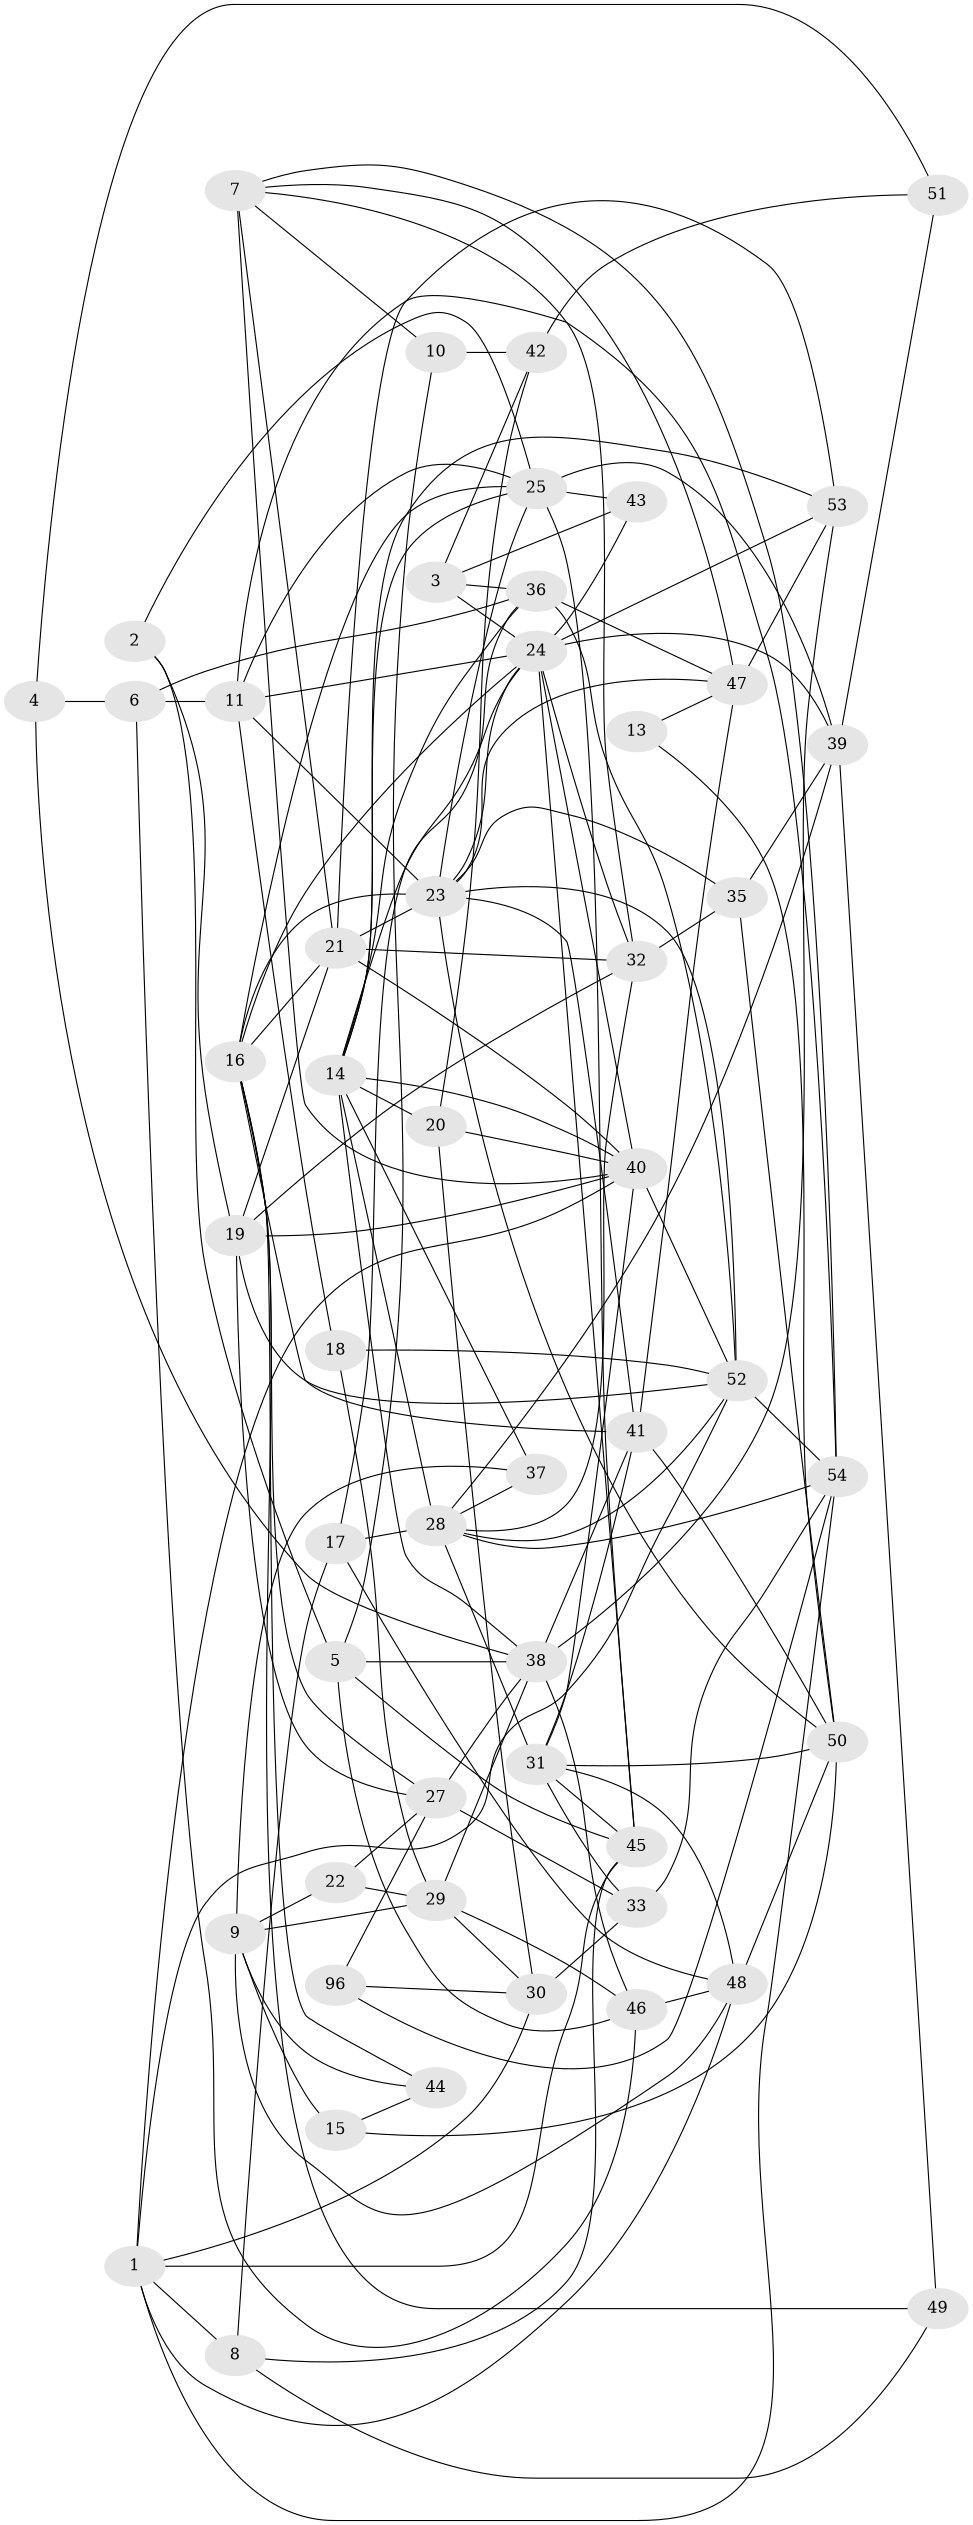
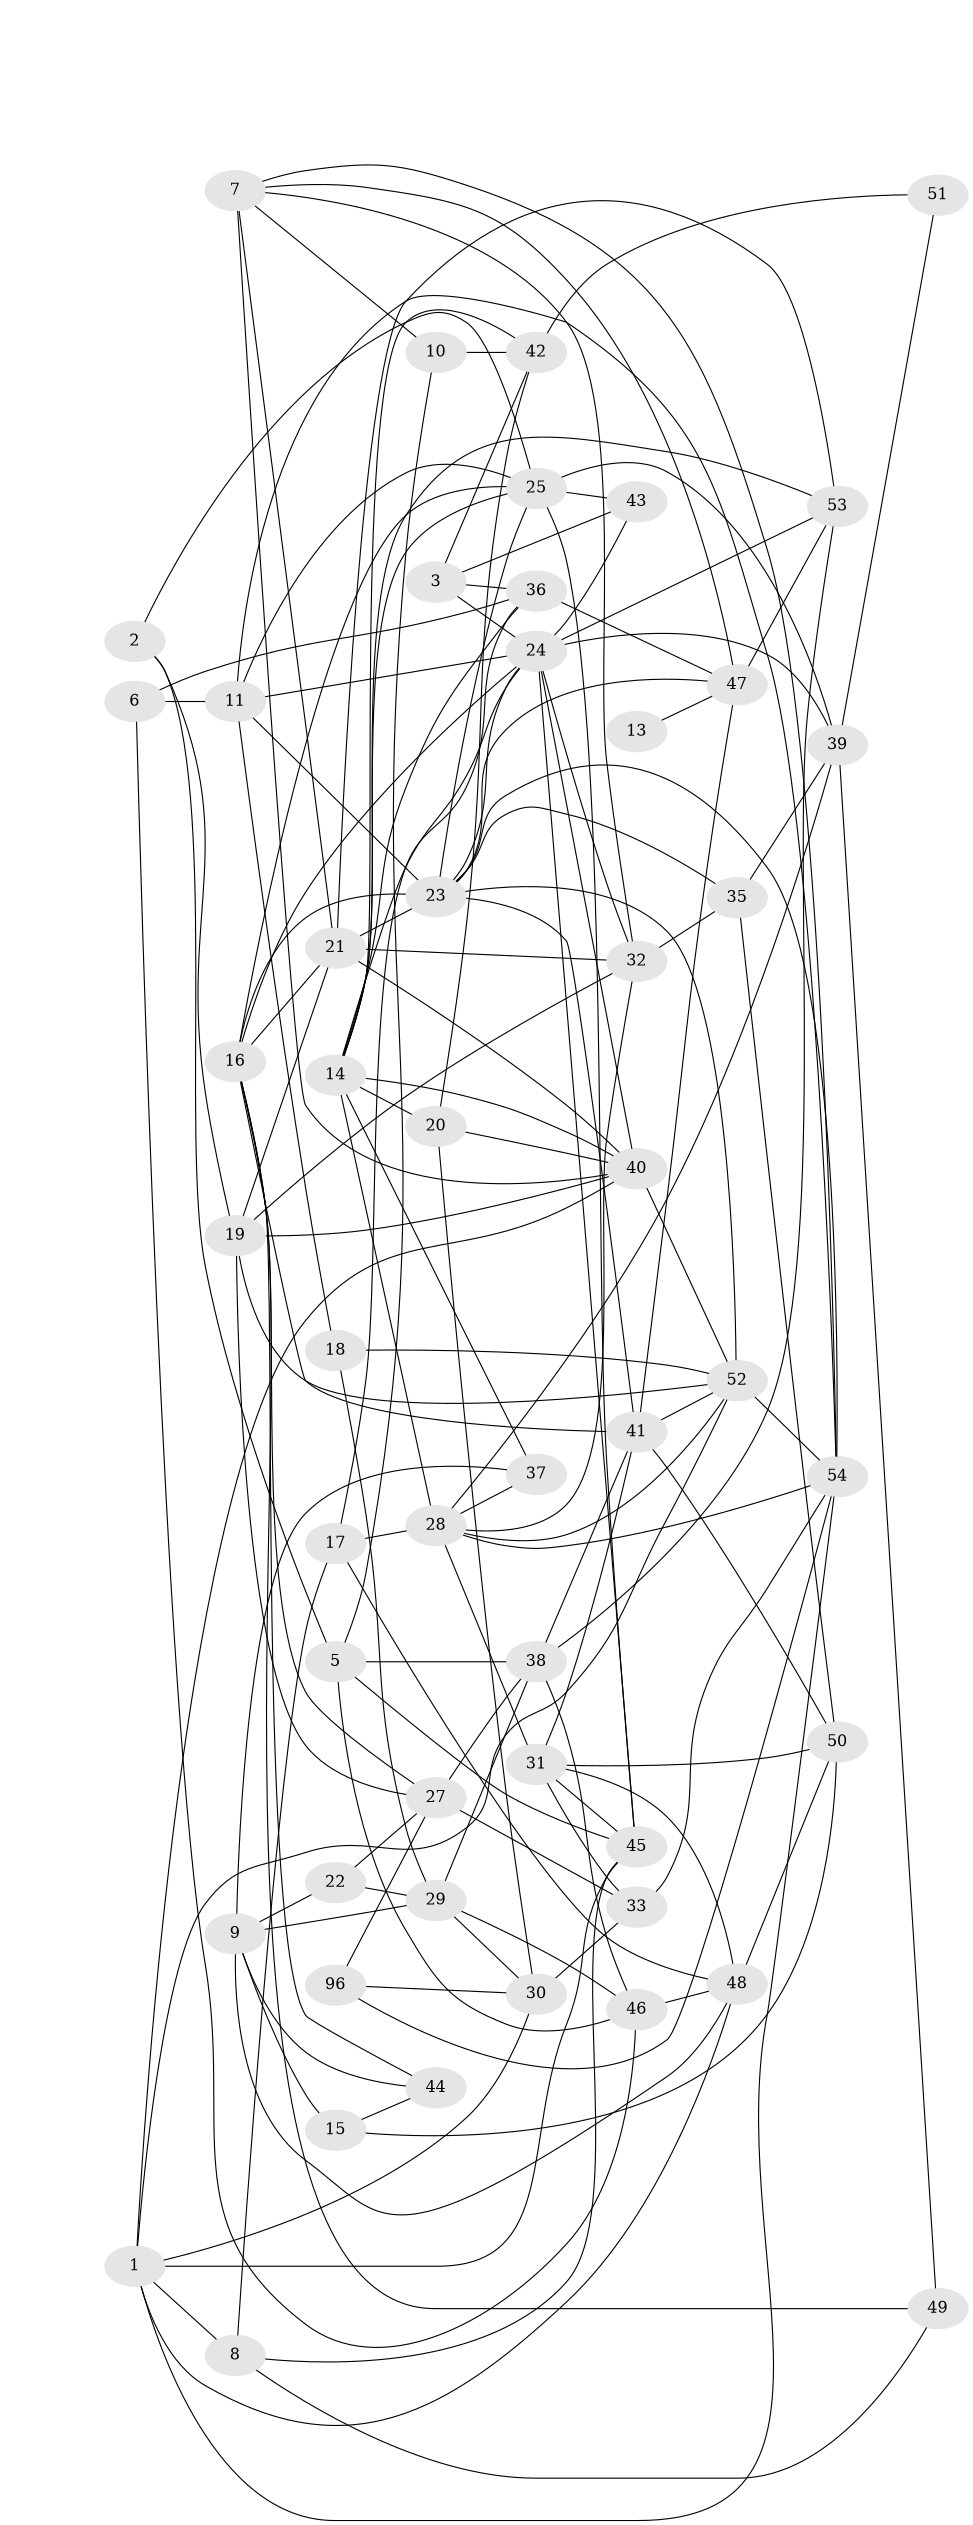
  graph {
    fontname="DejaVu Serif"
    rankdir=LR
    node [color=gray90 fontname="DejaVu Serif" style=filled]
    edge [fontname="DejaVu Serif" weight=1.0]
    1
    8
    30
    40
    45
    48
    52
    54
    17
    49
    33
    50
    2
    5
    19
    25
    38
    10
    46
    21
    32
    27
    43
    39
    3
    24
    36
    42
    53
    47
    51
-   4
    6
    11
    41
    18
    23
    7
    35
    28
    9
    15
    22
    29
    37
    44
    13
    14
    20
    31
    16
    n52 [label=96]
    1 -- 8
    1 -- 30
    1 -- 40
    1 -- 45 [weight=2.0]
    1 -- 48
    1 -- 52
    1 -- 54
    8 -- 45
    8 -- 17
    8 -- 49
    30 -- 33
    40 -- 52
    48 -- 50
    52 -- 54
    17 -- 48
    17 -- 36
    17 -- 28
    33 -- 54
    2 -- 5
    2 -- 19
    2 -- 25
    5 -- 45
    5 -- 38
    5 -- 10 [weight=2.0]
    5 -- 46 [weight=2.0]
    19 -- 40
    19 -- 52
    19 -- 21
    19 -- 32
    19 -- 27
    25 -- 45
    25 -- 43
    25 -- 39
    38 -- 46
    38 -- 53
    38 -- 41
    10 -- 42 [weight=2.0]
    46 -- 48
    21 -- 40
    21 -- 32
    21 -- 53
    21 -- 23
    32 -- 35
    27 -- 33
    27 -- 38
    39 -- 49
    39 -- 51
    3 -- 43
    3 -- 24
    3 -- 36
    3 -- 42
    24 -- 40
    24 -- 45
    24 -- 32
    24 -- 43
    24 -- 39
    24 -- 53
-   36 -- 52
+   41 -- 52
    36 -- 47
    42 -- 51
    47 -- 53
-   4 -- 38
-   4 -- 51
-   4 -- 6
    6 -- 46
    6 -- 36
    6 -- 11 [weight=2.0]
    11 -- 54
    11 -- 25
    11 -- 24
    11 -- 18
    11 -- 23
    41 -- 50
    41 -- 47
    18 -- 52
    18 -- 29
    23 -- 52
-   23 -- 50
+   23 -- 54
    23 -- 25 [weight=2.0]
    23 -- 24
    23 -- 47 [weight=2.0]
    23 -- 41
    23 -- 35
    7 -- 40 [weight=2.0]
    7 -- 54
    7 -- 10
    7 -- 21
    7 -- 32 [weight=2.0]
    7 -- 47
    35 -- 50
    35 -- 39
    28 -- 52
    28 -- 54
    28 -- 32
    28 -- 39
    28 -- 37
    28 -- 31
    9 -- 48
    9 -- 15
    9 -- 22
    9 -- 29 [weight=2.0]
    9 -- 37
    9 -- 44
    15 -- 50
    15 -- 44
    22 -- 27
    22 -- 29
    29 -- 30
    29 -- 38 [weight=3.0]
    29 -- 46
-   13 -- 50
    13 -- 47
    14 -- 40 [weight=2.0]
    14 -- 25
    14 -- 24
    14 -- 36
-   14 -- 38
+   14 -- 42
    14 -- 53
    14 -- 28
    14 -- 37
    14 -- 20
    20 -- 30
    20 -- 40
    20 -- 42
-   31 -- 40
    31 -- 45
    31 -- 48
    31 -- 33
    31 -- 50
    31 -- 41
    16 -- 49
    16 -- 25
    16 -- 21
    16 -- 27
    16 -- 24
    16 -- 41
    16 -- 23
    16 -- 44
    n52 -- 30
    n52 -- 54
    n52 -- 27 [weight=2.0]
  }
